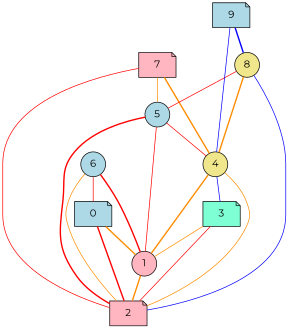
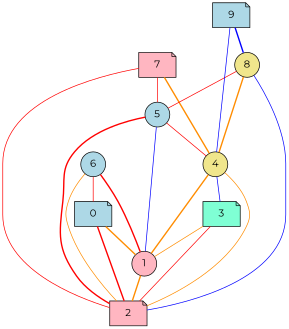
  graph {
    fontname=Montserrat
    node [fillcolor=lightblue fontname=Montserrat shape=note style=filled]
    edge [color=darkorange fontname=Montserrat style=solid]
    n1 [label=0]
    n2 [fillcolor=lightpink label=1 shape=circle]
    n3 [fillcolor=lightpink label=2]
    n4 [fillcolor=aquamarine label=3]
    n5 [fillcolor=khaki label=4 shape=circle]
    n6 [label=5 shape=circle]
    n7 [label=6 shape=circle]
    n8 [fillcolor=lightpink label=7]
    n9 [fillcolor=khaki label=8 shape=circle]
    n10 [label=9]
    n1 -- n2 [style=bold]
    n1 -- n3 [color=red style=bold]
    n2 -- n3 [style=bold]
    n4 -- n2
    n4 -- n3 [color=red]
    n5 -- n2 [style=bold]
    n5 -- n3
    n5 -- n4 [color=blue]
-   n6 -- n2 [color=red]
+   n6 -- n2 [color=blue]
    n6 -- n3 [color=red style=bold]
    n6 -- n5 [color=red]
    n7 -- n1 [color=red]
    n7 -- n2 [color=red style=bold]
    n7 -- n3
    n8 -- n3 [color=red]
    n8 -- n5 [style=bold]
-   n8 -- n6
+   n8 -- n6 [color=red]
    n9 -- n3 [color=blue]
    n9 -- n5 [style=bold]
    n9 -- n6 [color=red]
    n10 -- n5 [color=blue]
    n10 -- n9 [color=blue style=bold]
  }
